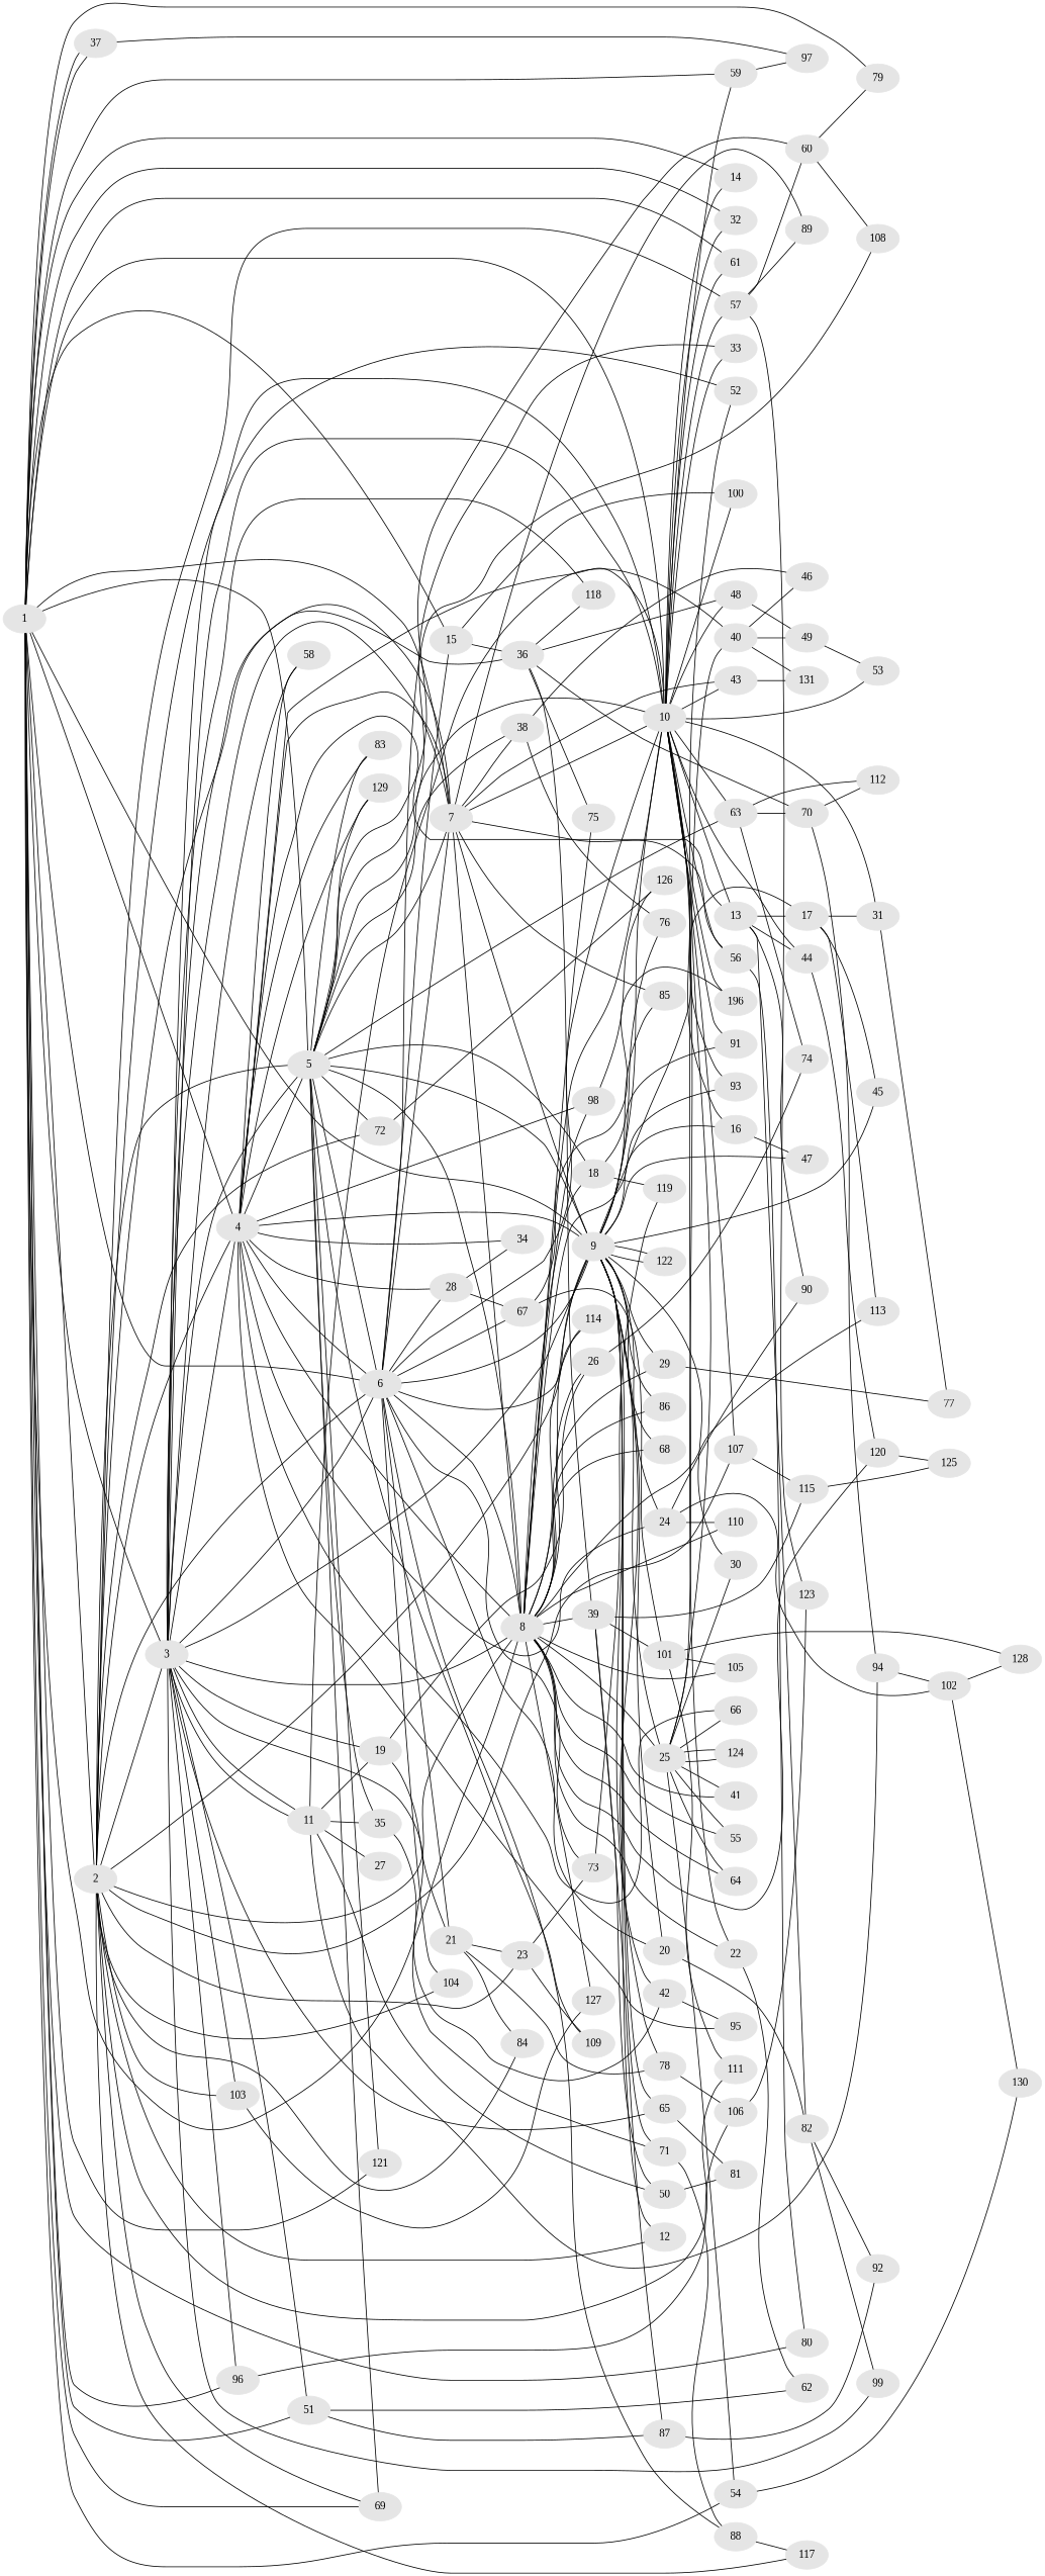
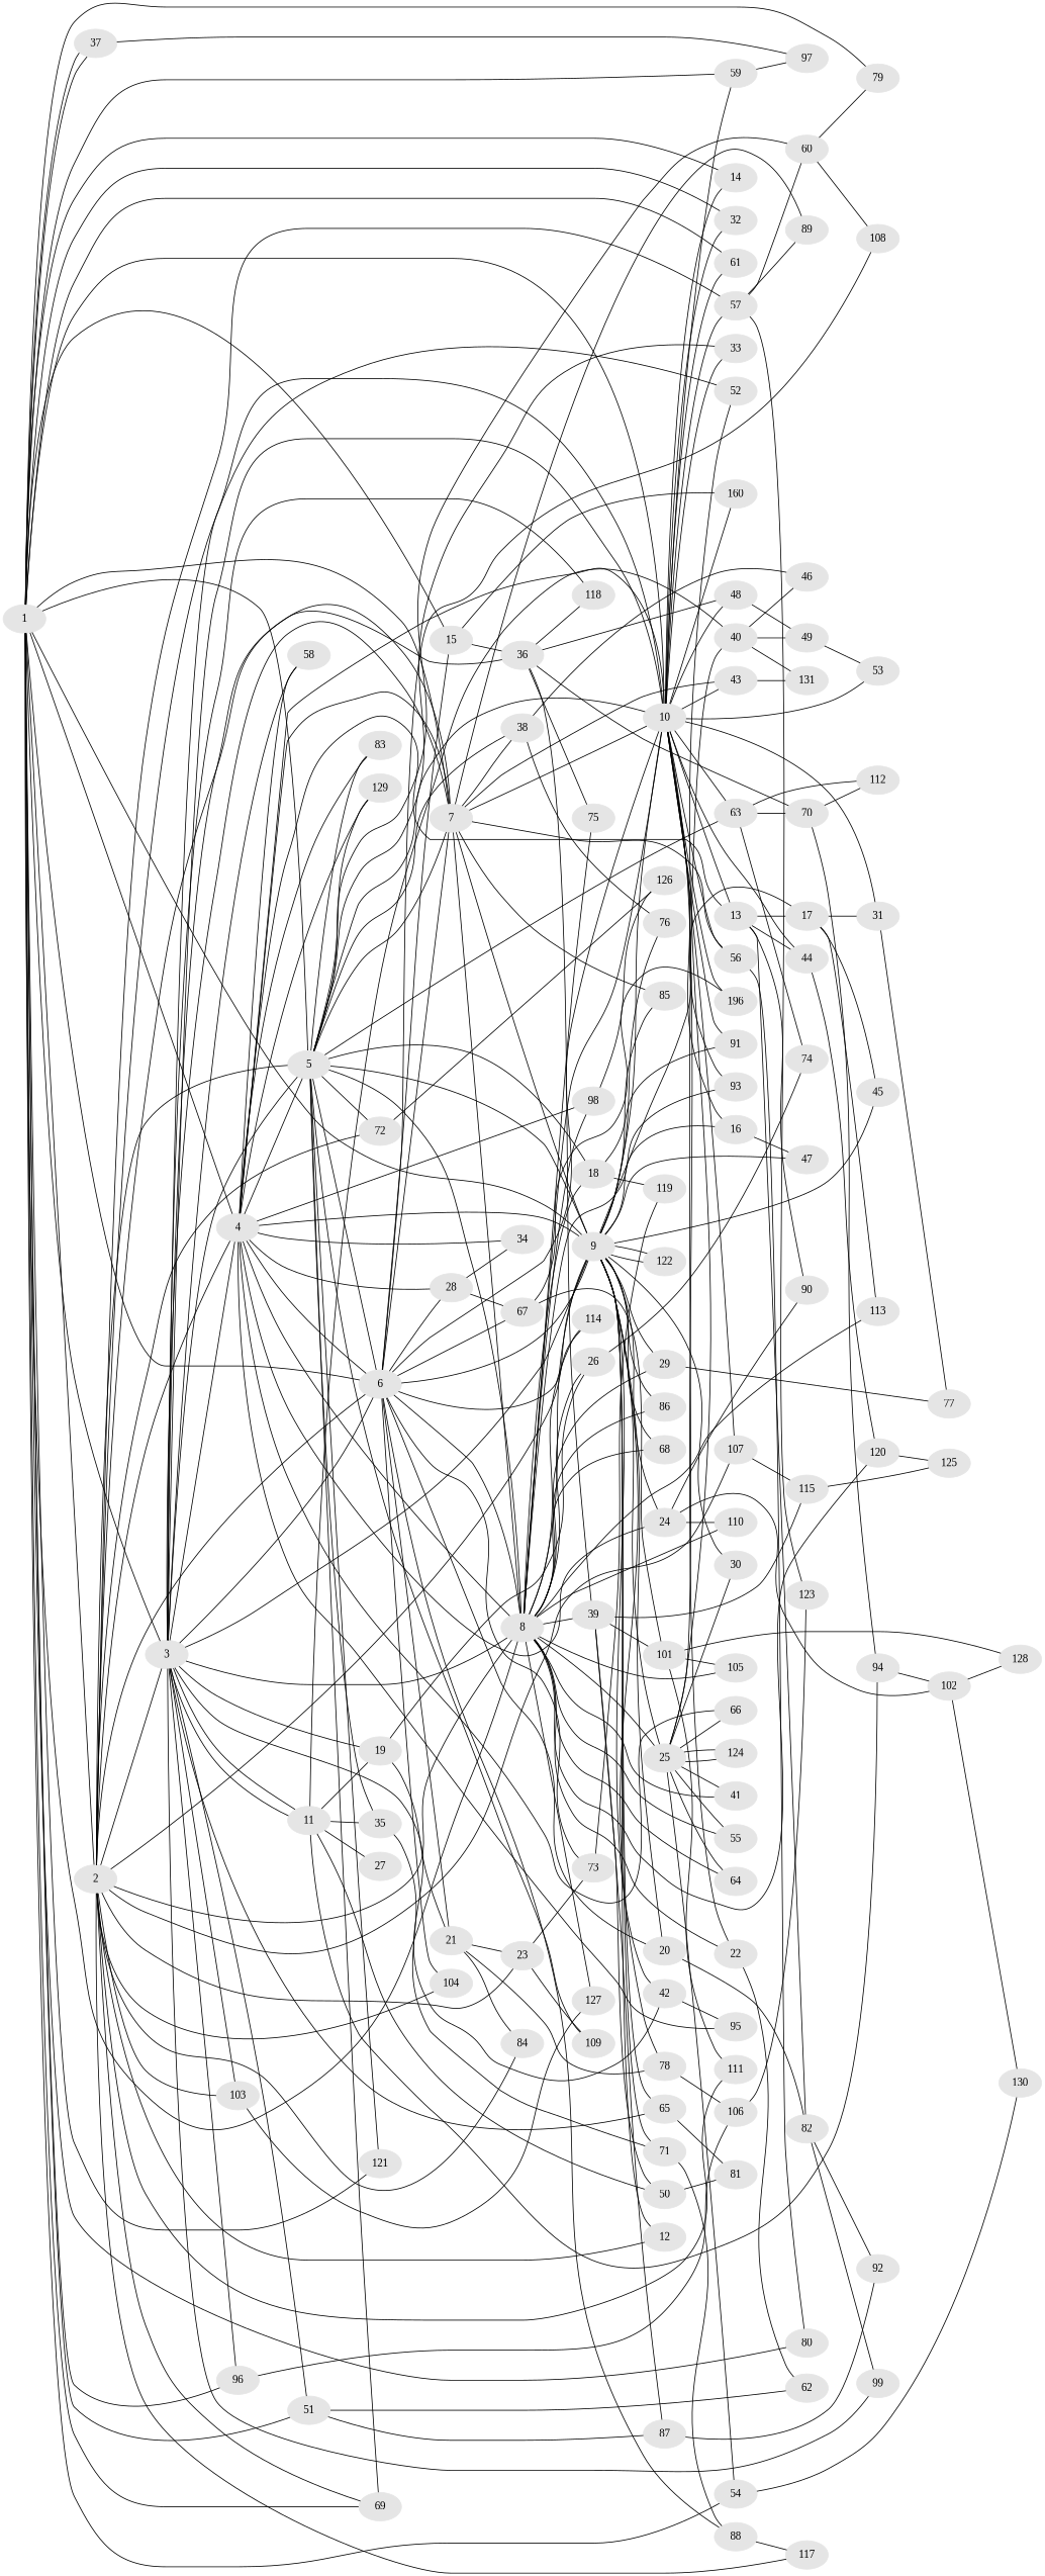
  graph {
    fontname="Liberation Serif"
    rankdir=LR
    node [color=gray90 fontname="Liberation Serif" style=filled]
    edge [fontname="Liberation Serif"]
    1
    2
    3
    4
    5
    6
    7
    8
    9
    10
    14
    15
    32
    37
    51
    54
    59
    61
    79
    80
    96
    121
    69
    12
    23
    57
    72
    84
    103
    104
    107
    111
    117
    11
    19
    36
    42
    52
    58
    65
    99
    118
    13
    24
    28
    34
    66
    83
    95
    98
    129
    18
    33
    35
    38
    60
    63
    109
    20
    21
    67
    73
    88
    108
    114
    43
    56
    85
    89
    22
    25
    26
    29
    39
    41
    55
    64
    68
    75
    86
    93
    105
    110
    113
    120
    127
    16
    17
    30
    45
    47
    71
    76
    78
    122
    31
    44
    48
    53
    91
-   100
+   100 [label=160]
    n102 [label=196]
    97
    62
    87
    130
    106
    123
    126
    115
    27
    40
    50
    94
    70
    81
    82
    90
    102
    119
    46
    74
    112
    101
    131
    124
    77
    125
    49
    92
    128
    1 -- 2
    1 -- 3
    1 -- 4
    1 -- 5
    1 -- 6
    1 -- 7
    1 -- 8
    1 -- 9
    1 -- 10
    1 -- 14
    1 -- 15
    1 -- 32
    1 -- 37
    1 -- 37
    1 -- 51
    1 -- 54
    1 -- 59
    1 -- 61
    1 -- 79
    1 -- 80
    1 -- 96
    1 -- 121
    1 -- 69
    2 -- 3
    2 -- 4
    2 -- 5
    2 -- 6
    2 -- 7
    2 -- 8
    2 -- 9
    2 -- 10
    2 -- 69
    2 -- 12
    2 -- 23
    2 -- 57
    2 -- 72
    2 -- 84
    2 -- 103
    2 -- 104
    2 -- 107
    2 -- 111
    2 -- 117
    3 -- 4
    3 -- 5
    3 -- 6
    3 -- 7
    3 -- 8
    3 -- 9
    3 -- 10
    3 -- 51
    3 -- 96
    3 -- 103
    3 -- 11
    3 -- 11
    3 -- 19
    3 -- 36
    3 -- 42
    3 -- 52
    3 -- 58
    3 -- 65
    3 -- 99
    3 -- 118
    4 -- 5
    4 -- 6
    4 -- 7
    4 -- 8
    4 -- 9
    4 -- 10
    4 -- 58
    4 -- 13
    4 -- 24
    4 -- 28
    4 -- 34
    4 -- 66
    4 -- 83
    4 -- 95
    4 -- 98
    4 -- 129
    5 -- 6
    5 -- 7
    5 -- 8
    5 -- 9
    5 -- 10
    5 -- 121
    5 -- 69
    5 -- 72
    5 -- 83
    5 -- 129
    5 -- 18
    5 -- 33
    5 -- 35
    5 -- 38
    5 -- 60
    5 -- 63
    5 -- 109
    6 -- 7
    6 -- 8
    6 -- 9
    6 -- 10
    6 -- 15
    6 -- 104
    6 -- 28
    6 -- 20
    6 -- 21
    6 -- 67
    6 -- 73
    6 -- 88
    6 -- 108
    6 -- 114
    7 -- 8
    7 -- 9
    7 -- 10
    7 -- 38
    7 -- 43
    7 -- 56
    7 -- 85
    7 -- 89
    8 -- 9
    8 -- 10
    8 -- 98
    8 -- 18
    8 -- 114
    8 -- 22
    8 -- 25
    8 -- 26
    8 -- 29
    8 -- 39
    8 -- 41
    8 -- 55
    8 -- 64
    8 -- 68
    8 -- 75
    8 -- 86
    8 -- 93
    8 -- 105
    8 -- 110
    8 -- 113
    8 -- 120
    8 -- 127
    9 -- 10
    9 -- 12
    9 -- 42
    9 -- 65
    9 -- 24
    9 -- 20
    9 -- 85
    9 -- 25
    9 -- 29
    9 -- 68
    9 -- 86
    9 -- 16
    9 -- 17
    9 -- 30
    9 -- 45
    9 -- 47
    9 -- 71
    9 -- 76
    9 -- 78
    9 -- 122
    9 -- 122
    10 -- 14
    10 -- 32
    10 -- 59
    10 -- 61
    10 -- 57
    10 -- 107
    10 -- 13
    10 -- 33
    10 -- 63
    10 -- 43
    10 -- 56
    10 -- 22
    10 -- 93
    10 -- 16
    10 -- 31
    10 -- 44
    10 -- 48
    10 -- 53
    10 -- 91
    10 -- 100
    10 -- n102
    15 -- 36
    15 -- 100
    37 -- 97
    51 -- 62
    51 -- 87
    54 -- 130
    59 -- 97
    96 -- 106
    23 -- 109
    23 -- 73
    57 -- 60
    57 -- 89
    57 -- 123
    72 -- 126
    103 -- 127
    107 -- 115
    11 -- 19
    11 -- 35
    11 -- 27
    11 -- 40
    11 -- 50
    11 -- 94
    19 -- 21
    19 -- 26
    36 -- 118
    36 -- 39
    36 -- 75
    36 -- 48
    36 -- 70
    42 -- 95
    65 -- 81
    13 -- 17
    13 -- 44
    13 -- 82
    13 -- 90
    24 -- 110
    24 -- 90
    24 -- 102
    28 -- 34
    28 -- 67
    98 -- 126
    18 -- 91
    18 -- 119
    35 -- 71
    38 -- 76
    38 -- 46
    60 -- 79
    60 -- 108
    63 -- 70
    63 -- 74
    63 -- 112
    20 -- 82
    21 -- 23
    21 -- 84
    21 -- 78
    67 -- n102
    67 -- 101
    73 -- 119
    88 -- 117
    43 -- 131
    56 -- 80
    22 -- 62
    25 -- 54
    25 -- 52
    25 -- 66
    25 -- 41
    25 -- 55
    25 -- 64
    25 -- 30
    25 -- 40
    25 -- 124
    25 -- 124
    26 -- 74
    29 -- 77
    39 -- 87
    39 -- 115
    39 -- 50
    39 -- 101
    120 -- 125
    16 -- 47
    17 -- 113
    17 -- 45
    17 -- 31
    71 -- 88
    78 -- 106
    31 -- 77
    44 -- 120
    48 -- 49
    87 -- 92
    106 -- 123
    115 -- 125
    40 -- 46
    40 -- 131
    40 -- 49
    50 -- 81
    94 -- 102
    70 -- 94
    70 -- 112
    82 -- 99
    82 -- 92
    102 -- 130
    102 -- 128
    101 -- 111
    101 -- 105
    101 -- 128
    49 -- 53
  }
